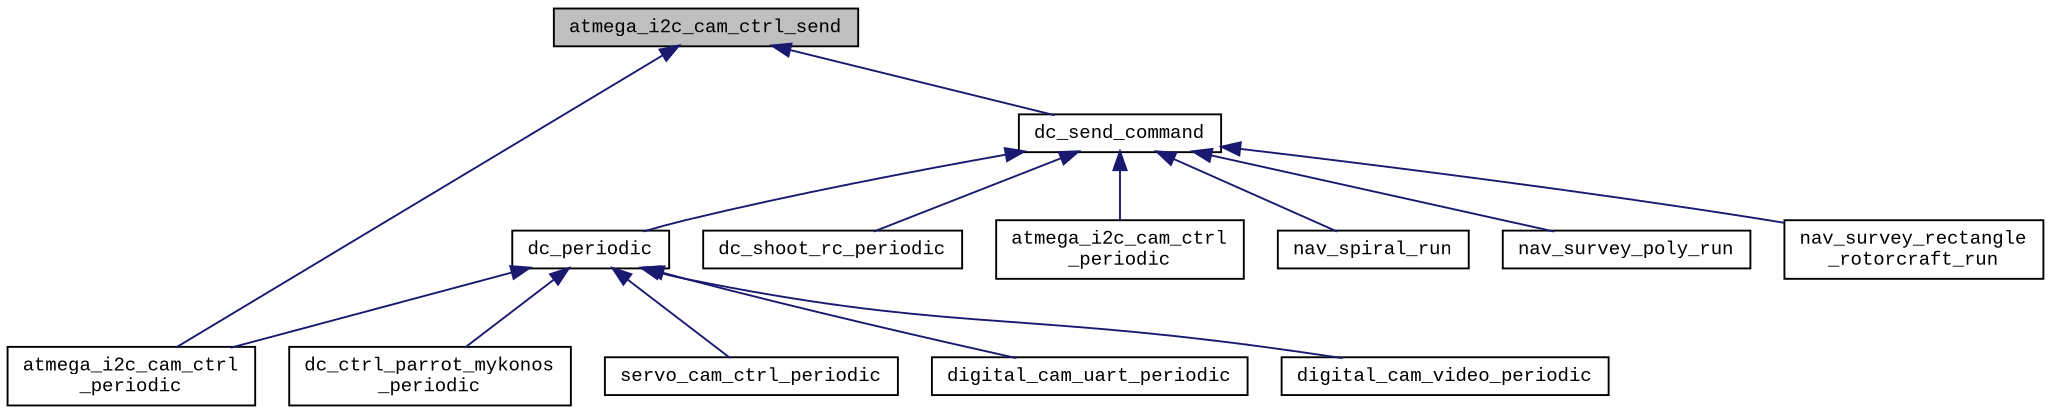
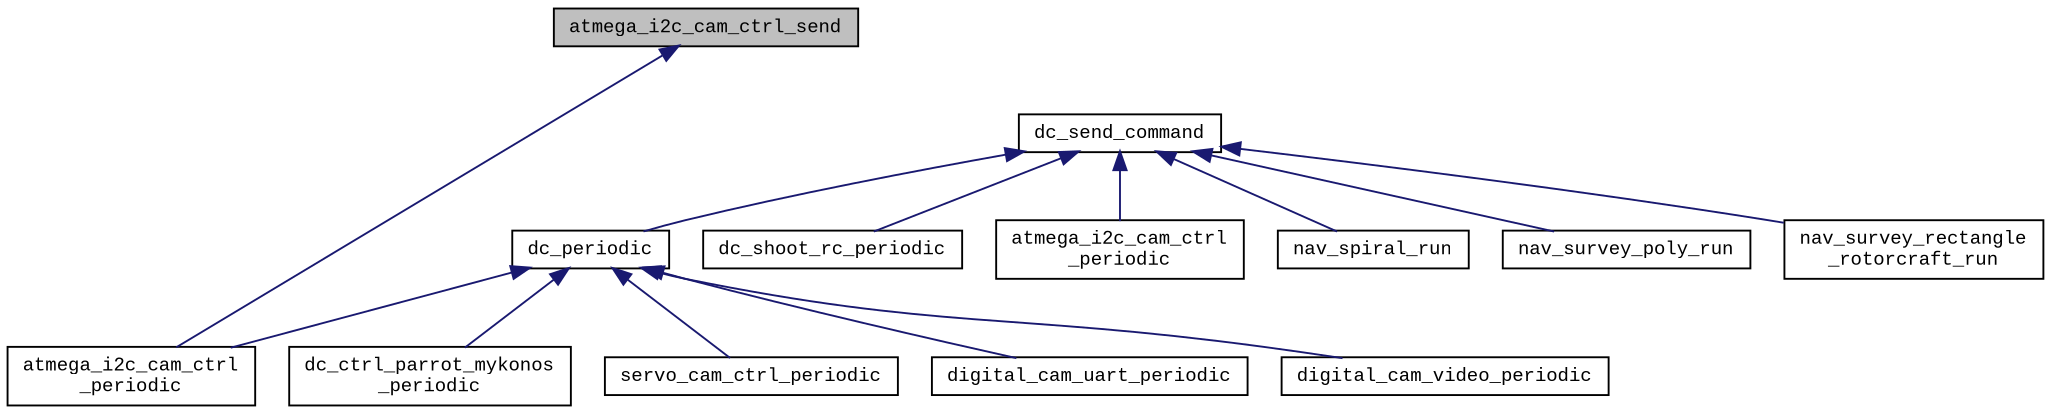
  digraph {
    fontname="Liberation Mono"
    rankdir=TB
    node [color=black fillcolor=white fontname="Liberation Mono" fontsize=10 shape=record style=filled]
    edge [color=midnightblue dir=back fontname="Liberation Mono" fontsize=10 labelfontname=FreeSans labelfontsize=10 style=solid]
    n1 [fillcolor=grey75 fontcolor=black height=0.2 label=atmega_i2c_cam_ctrl_send width=0.4]
    n2 [height=0.2 label="atmega_i2c_cam_ctrl\l_periodic" width=0.4]
    n3 [height=0.2 label=dc_send_command width=0.4]
    n4 [height=0.2 label=dc_periodic width=0.4]
    n5 [height=0.2 label=dc_shoot_rc_periodic width=0.4]
    n6 [height=0.2 label="atmega_i2c_cam_ctrl\l_periodic" width=0.4]
    n7 [height=0.2 label=nav_spiral_run width=0.4]
    n8 [height=0.2 label=nav_survey_poly_run width=0.4]
    n9 [height=0.2 label="nav_survey_rectangle\l_rotorcraft_run" width=0.4]
    n10 [height=0.2 label="dc_ctrl_parrot_mykonos\l_periodic" width=0.4]
    n11 [height=0.2 label=servo_cam_ctrl_periodic width=0.4]
    n12 [height=0.2 label=digital_cam_uart_periodic width=0.4]
    n13 [height=0.2 label=digital_cam_video_periodic width=0.4]
    n1 -> n2
-   n1 -> n3
    n3 -> n4
    n3 -> n5
    n3 -> n6
    n3 -> n7
    n3 -> n8
    n3 -> n9
    n4 -> n2
    n4 -> n10
    n4 -> n11
    n4 -> n12
    n4 -> n13
  }
